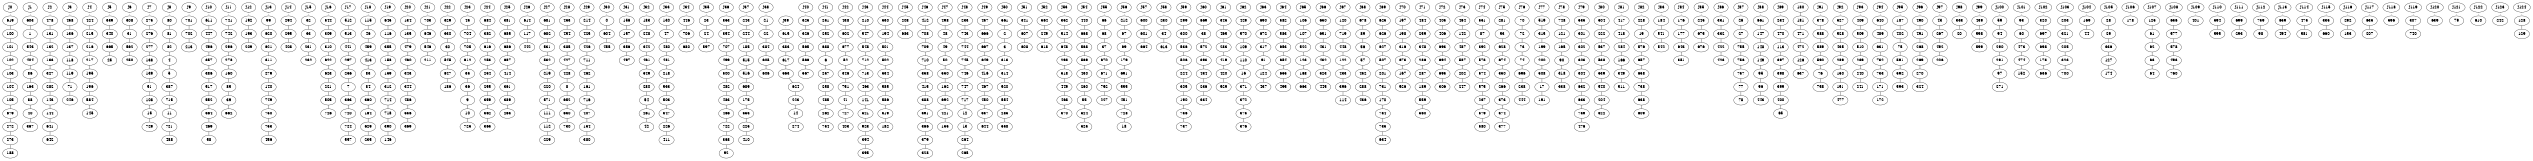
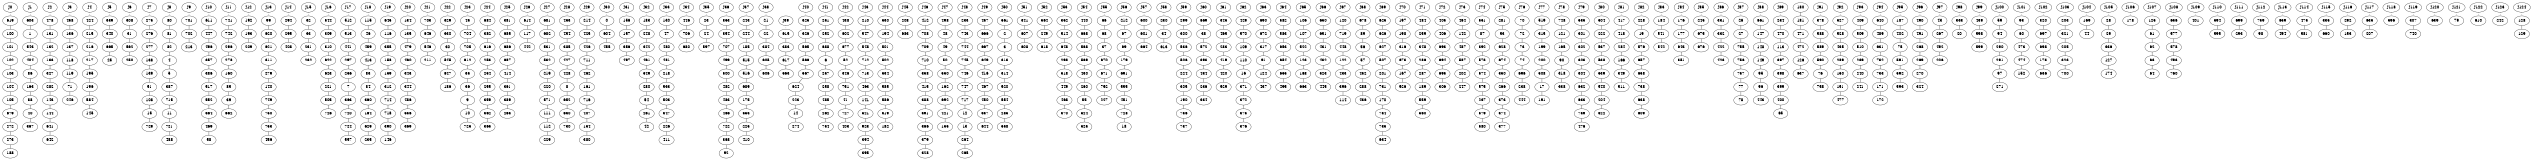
  graph {
    ranksep=0.2
    edge [weight=1.2]
    J0
    619
    100
    101
    102
    103
    104
    105
    679
    272
    273
    188
    J1
    603
    1
    543
    404
    86
    163
    88
    40
    367
    J2
    478
    131
    132
    133
    327
    282
    143
    144
    641
    642
    J3
    458
    136
    137
    118
    119
    71
    246
    J4
    424
    215
    216
    217
    195
    196
    584
    145
    J5
    339
    340
    665
    25
    J6
    308
    31
    562
    250
    J7
    275
    276
    277
    138
    139
    51
    108
    15
    729
    J8
    80
    81
    82
    4
    5
    387
    715
    11
    721
    488
    J9
    701
    702
    213
    J10
    611
    447
    496
    357
    386
    517
    552
    364
    469
    58
    J11
    741
    742
    296
    278
    160
    85
    39
    662
    J12
    192
    193
    209
    J13
    99
    620
    621
    311
    279
    140
    749
    750
    753
    456
    J14
    294
    295
    408
    J15
    32
    33
    231
    232
    J16
    544
    309
    310
    622
    623
    221
    505
    726
    J17
    512
    513
    441
    297
    256
    7
    363
    720
    724
    557
    J18
    115
    46
    459
    413
    83
    84
    360
    164
    629
    235
    J19
    645
    116
    355
    158
    159
    312
    714
    718
    390
    146
    J20
    134
    135
    479
    460
    343
    344
    486
    556
    369
    J21
    703
    646
    546
    211
    J22
    329
    330
    30
    545
    647
    186
    J23
    45
    704
    705
    612
    35
    36
    9
    10
    725
    J24
    684
    382
    616
    253
    254
    255
    359
    362
    365
    J25
    381
    685
    686
    687
    414
    361
    389
    263
    J26
    614
    117
    442
    J27
    681
    682
    531
    532
    219
    220
    571
    111
    112
    229
    J28
    453
    454
    385
    427
    428
    8
    652
    630
    730
    J29
    214
    425
    426
    711
    462
    161
    716
    407
    154
    380
    J30
    0
    604
    455
    J31
    156
    157
    356
    497
    J32
    183
    248
    342
    461
    549
    280
    54
    261
    42
    J33
    130
    47
    480
    481
    218
    533
    503
    347
    226
    411
    J34
    446
    706
    680
    J35
    23
    24
    597
    J36
    353
    354
    707
    499
    500
    482
    483
    466
    722
    368
    92
    J37
    243
    244
    185
    515
    516
    689
    175
    553
    225
    410
    J38
    21
    22
    384
    605
    606
    J39
    615
    383
    617
    563
    J40
    325
    326
    565
    566
    567
    624
    223
    14
    274
    J41
    251
    252
    688
    6
    257
    258
    485
    262
    754
    J42
    438
    602
    677
    52
    346
    751
    41
    727
    403
    J43
    210
    547
    548
    712
    713
    463
    141
    521
    n370 [label=923]
    394
    395
    J44
    530
    194
    501
    502
    534
    585
    586
    319
    182
    J45
    208
    683
    J46
    412
    708
    709
    710
    358
    415
    388
    391
    366
    379
    328
    J47
    498
    48
    49
    50
    550
    162
    692
    421
    155
    J48
    233
    743
    744
    745
    746
    747
    717
    12
    13
    264
    265
    J49
    457
    666
    667
    649
    416
    467
    450
    337
    644
    J50
    561
    2
    3
    313
    314
    520
    554
    285
    558
    J51
    341
    607
    608
    J52
    564
    249
    618
    J53
    352
    514
    648
    298
    518
    449
    468
    370
    J54
    440
    668
    568
    569
    430
    260
    55
    524
    525
    J55
    66
    68
    37
    670
    671
    752
    227
    J56
    212
    67
    69
    179
    691
    555
    451
    728
    18
    J57
    600
    601
    664
    J58
    230
    34
    613
    J59
    299
    300
    536
    506
    224
    305
    190
    736
    737
    J60
    669
    38
    572
    393
    434
    236
    334
    J61
    345
    465
    283
    419
    420
    529
    J62
    429
    570
    109
    110
    16
    371
    372
    375
    376
    J63
    690
    672
    317
    91
    124
    437
    J64
    582
    583
    653
    654
    655
    495
    J65
    106
    107
    522
    123
    168
    663
    J66
    650
    651
    431
    432
    523
    445
    J67
    120
    719
    448
    122
    433
    396
    114
    J68
    678
    89
    56
    57
    452
    288
    436
    J69
    625
    626
    627
    507
    201
    731
    170
    734
    735
    634
    J70
    197
    198
    316
    673
    167
    526
    J71
    484
    259
    348
    286
    287
    189
    559
    560
    J72
    405
    406
    693
    694
    695
    306
    J73
    464
    142
    487
    587
    202
    247
    J74
    551
    87
    392
    573
    574
    575
    237
    579
    580
    J75
    281
    53
    628
    674
    350
    266
    373
    374
    377
    J76
    70
    72
    73
    74
    696
    238
    444
    J77
    519
    315
    199
    200
    508
    17
    191
    J78
    748
    121
    165
    90
    318
    338
    J79
    535
    301
    302
    303
    304
    632
    633
    739
    476
    J80
    504
    222
    537
    538
    539
    540
    204
    322
    J81
    417
    418
    284
    166
    349
    511
    J82
    228
    19
    576
    657
    658
    738
    638
    609
    J83
    184
    541
    542
    J84
    176
    177
    643
    351
    J85
    245
    675
    676
    J86
    331
    332
    422
    423
    J87
    26
    27
    755
    756
    757
    77
    78
    J88
    661
    147
    148
    149
    95
    96
    443
    J89
    234
    470
    113
    397
    398
    399
    400
    65
    180
    181
    471
    472
    126
    637
    J91
    378
    588
    589
    590
    76
    758
    J92
    527
    528
    435
    289
    150
    151
    477
    J93
    409
    509
    510
    239
    240
    241
    J94
    640
    489
    631
    732
    733
    171
    172
    J95
    187
    402
    75
    591
    592
    593
    J96
    490
    491
    268
    269
    270
    324
    J97
    43
    267
    492
    206
    J98
    333
    20
    J99
    439
    598
    599
    J100
    59
    94
    290
    291
    97
    271
    J101
    93
    60
    473
    474
    152
    J102
    320
    697
    698
    173
    636
    J103
    203
    321
    205
    323
    700
    J104
    169
    44
    J105
    28
    29
    336
    127
    174
    J106
    178
    J107
    125
    61
    62
    63
    64
    J108
    656
    577
    578
    493
    760
    J109
    401
    J110
    594
    595
    J111
    699
    293
    J112
    759
    98
    J113
    659
    494
    J114
    475
    581
    J115
    335
    660
    J116
    292
    153
    J117
    635
    207
    J118
    596
    J119
    307
    740
    J120
    639
    J121
    79
    J122
    610
    J123
    242
    J124
    128
    129
    J0 -- 619 [style=dotted weight=""]
    619 -- 100
    100 -- 101
    101 -- 102
    102 -- 103
    103 -- 104
    104 -- 105
    105 -- 679
    679 -- 272
    272 -- 273
    273 -- 188
    J1 -- 603 [style=dotted weight=""]
    603 -- 1
    1 -- 543
    543 -- 404
    404 -- 86
    86 -- 163
    163 -- 88
    88 -- 40
    40 -- 367
    J2 -- 478 [style=dotted weight=""]
    478 -- 131
    131 -- 132
    132 -- 133
    133 -- 327
    327 -- 282
    282 -- 143
    143 -- 144
    144 -- 641
    641 -- 642
    J3 -- 458 [style=dotted weight=""]
    458 -- 136
    136 -- 137
    137 -- 118
    118 -- 119
    119 -- 71
    71 -- 246
    J4 -- 424 [style=dotted weight=""]
    424 -- 215
    215 -- 216
    216 -- 217
    217 -- 195
    195 -- 196
    196 -- 584
    584 -- 145
    J5 -- 339 [style=dotted weight=""]
    339 -- 340
    340 -- 665
    665 -- 25
    J6 -- 308 [style=dotted weight=""]
    308 -- 31
    31 -- 562
    562 -- 250
    J7 -- 275 [style=dotted weight=""]
    275 -- 276
    276 -- 277
    277 -- 138
    138 -- 139
    139 -- 51
    51 -- 108
    108 -- 15
    15 -- 729
    J8 -- 80 [style=dotted weight=""]
    80 -- 81
    81 -- 82
    82 -- 4
    4 -- 5
    5 -- 387
    387 -- 715
    715 -- 11
    11 -- 721
    721 -- 488
    J9 -- 701 [style=dotted weight=""]
    701 -- 702
    702 -- 213
    J10 -- 611 [style=dotted weight=""]
    611 -- 447
    447 -- 496
    496 -- 357
    357 -- 386
    386 -- 517
    517 -- 552
    552 -- 364
    364 -- 469
    469 -- 58
    J11 -- 741 [style=dotted weight=""]
    741 -- 742
    742 -- 296
    296 -- 278
    278 -- 160
    160 -- 85
    85 -- 39
    39 -- 662
    J12 -- 192 [style=dotted weight=""]
    192 -- 193
    193 -- 209
    J13 -- 99 [style=dotted weight=""]
    99 -- 620
    620 -- 621
    621 -- 311
    311 -- 279
    279 -- 140
    140 -- 749
    749 -- 750
    750 -- 753
    753 -- 456
    J14 -- 294 [style=dotted weight=""]
    294 -- 295
    295 -- 408
    J15 -- 32 [style=dotted weight=""]
    32 -- 33
    33 -- 231
    231 -- 232
    J16 -- 544 [style=dotted weight=""]
    544 -- 309
    309 -- 310
    310 -- 622
    622 -- 623
    623 -- 221
    221 -- 505
    505 -- 726
    J17 -- 512 [style=dotted weight=""]
    512 -- 513
    513 -- 441
    441 -- 297
    297 -- 256
    256 -- 7
    7 -- 363
    363 -- 720
    720 -- 724
    724 -- 557
    J18 -- 115 [style=dotted weight=""]
    115 -- 46
    46 -- 459
    459 -- 413
    413 -- 83
    83 -- 84
    84 -- 360
    360 -- 164
    164 -- 629
    629 -- 235
    J19 -- 645 [style=dotted weight=""]
    645 -- 116
    116 -- 355
    355 -- 158
    158 -- 159
    159 -- 312
    312 -- 714
    714 -- 718
    718 -- 390
    390 -- 146
    J20 -- 134 [style=dotted weight=""]
    134 -- 135
    135 -- 479
    479 -- 460
    460 -- 343
    343 -- 344
    344 -- 486
    486 -- 556
    556 -- 369
    J21 -- 703 [style=dotted weight=""]
    703 -- 646
    646 -- 546
    546 -- 211
    J22 -- 329 [style=dotted weight=""]
    329 -- 330
    330 -- 30
    30 -- 545
    545 -- 647
    647 -- 186
    J23 -- 45 [style=dotted weight=""]
    45 -- 704
    704 -- 705
    705 -- 612
    612 -- 35
    35 -- 36
    36 -- 9
    9 -- 10
    10 -- 725
    J24 -- 684 [style=dotted weight=""]
    684 -- 382
    382 -- 616
    616 -- 253
    253 -- 254
    254 -- 255
    255 -- 359
    359 -- 362
    362 -- 365
    J25 -- 381 [style=dotted weight=""]
    381 -- 685
    685 -- 686
    686 -- 687
    687 -- 414
    414 -- 361
    361 -- 389
    389 -- 263
    J26 -- 614 [style=dotted weight=""]
    614 -- 117
    117 -- 442
    J27 -- 681 [style=dotted weight=""]
    681 -- 682
    682 -- 531
    531 -- 532
    532 -- 219
    219 -- 220
    220 -- 571
    571 -- 111
    111 -- 112
    112 -- 229
    J28 -- 453 [style=dotted weight=""]
    453 -- 454
    454 -- 385
    385 -- 427
    427 -- 428
    428 -- 8
    8 -- 652
    652 -- 630
    630 -- 730
    J29 -- 214 [style=dotted weight=""]
    214 -- 425
    425 -- 426
    426 -- 711
    711 -- 462
    462 -- 161
    161 -- 716
    716 -- 407
    407 -- 154
    154 -- 380
    J30 -- 0 [style=dotted weight=""]
    0 -- 604
    604 -- 455
    J31 -- 156 [style=dotted weight=""]
    156 -- 157
    157 -- 356
    356 -- 497
    J32 -- 183 [style=dotted weight=""]
    183 -- 248
    248 -- 342
    342 -- 461
    461 -- 549
    549 -- 280
    280 -- 54
    54 -- 261
    261 -- 42
    J33 -- 130 [style=dotted weight=""]
    130 -- 47
    47 -- 480
    480 -- 481
    481 -- 218
    218 -- 533
    533 -- 503
    503 -- 347
    347 -- 226
    226 -- 411
    J34 -- 446 [style=dotted weight=""]
    446 -- 706
    706 -- 680
    J35 -- 23 [style=dotted weight=""]
    23 -- 24
    24 -- 597
    J36 -- 353 [style=dotted weight=""]
    353 -- 354
    354 -- 707
    707 -- 499
    499 -- 500
    500 -- 482
    482 -- 483
    483 -- 466
    466 -- 722
    722 -- 368
    368 -- 92
    J37 -- 243 [style=dotted weight=""]
    243 -- 244
    244 -- 185
    185 -- 515
    515 -- 516
    516 -- 689
    689 -- 175
    175 -- 553
    553 -- 225
    225 -- 410
    J38 -- 21 [style=dotted weight=""]
    21 -- 22
    22 -- 384
    384 -- 605
    605 -- 606
    J39 -- 615 [style=dotted weight=""]
    615 -- 383
    383 -- 617
    617 -- 563
    J40 -- 325 [style=dotted weight=""]
    325 -- 326
    326 -- 565
    565 -- 566
    566 -- 567
-   563 -- 624
+   567 -- 624
    624 -- 223
    223 -- 14
    14 -- 274
    J41 -- 251 [style=dotted weight=""]
    251 -- 252
    252 -- 688
    688 -- 6
    6 -- 257
    257 -- 258
    258 -- 485
    485 -- 262
    262 -- 754
    J42 -- 438 [style=dotted weight=""]
    438 -- 602
    602 -- 677
    677 -- 52
    52 -- 346
    346 -- 751
    751 -- 41
    41 -- 727
    727 -- 403
    J43 -- 210 [style=dotted weight=""]
    210 -- 547
    547 -- 548
    548 -- 712
    712 -- 713
    713 -- 463
    463 -- 141
    141 -- 521
    521 -- n370
    n370 -- 394
    394 -- 395
    J44 -- 530 [style=dotted weight=""]
    530 -- 194
    194 -- 501
    501 -- 502
    502 -- 534
    534 -- 585
    585 -- 586
    586 -- 319
    319 -- 182
    J45 -- 208 [style=dotted weight=""]
    208 -- 683
    J46 -- 412 [style=dotted weight=""]
    412 -- 708
    708 -- 709
    709 -- 710
    710 -- 358
    358 -- 415
    415 -- 388
    388 -- 391
    391 -- 366
    366 -- 379
    379 -- 328
    J47 -- 498 [style=dotted weight=""]
    498 -- 48
    48 -- 49
    49 -- 50
    50 -- 550
    550 -- 162
    162 -- 692
    692 -- 421
    421 -- 155
    J48 -- 233 [style=dotted weight=""]
    233 -- 743
    743 -- 744
    744 -- 745
    745 -- 746
    746 -- 747
    747 -- 717
    717 -- 12
    12 -- 13
    13 -- 264
    264 -- 265
    J49 -- 457 [style=dotted weight=""]
    457 -- 666
    666 -- 667
    667 -- 649
    649 -- 416
    416 -- 467
    467 -- 450
    450 -- 337
    337 -- 644
    J50 -- 561 [style=dotted weight=""]
    561 -- 2
    2 -- 3
    3 -- 313
    313 -- 314
    314 -- 520
    520 -- 554
    554 -- 285
    285 -- 558
    J51 -- 341 [style=dotted weight=""]
    341 -- 607
    607 -- 608
    J52 -- 564 [style=dotted weight=""]
    564 -- 249
    249 -- 618
    J53 -- 352 [style=dotted weight=""]
    352 -- 514
    514 -- 648
    648 -- 298
    298 -- 518
    518 -- 449
    449 -- 468
    468 -- 370
    J54 -- 440 [style=dotted weight=""]
    440 -- 668
    668 -- 568
    568 -- 569
    569 -- 430
    430 -- 260
    260 -- 55
    55 -- 524
    524 -- 525
    J55 -- 66 [style=dotted weight=""]
    66 -- 68
    68 -- 37
    37 -- 670
    670 -- 671
    671 -- 752
    752 -- 227
    J56 -- 212 [style=dotted weight=""]
    212 -- 67
    67 -- 69
    69 -- 179
    179 -- 691
    691 -- 555
    555 -- 451
    451 -- 728
    728 -- 18
    J57 -- 600 [style=dotted weight=""]
    600 -- 601
    601 -- 664
    J58 -- 230 [style=dotted weight=""]
    230 -- 34
    34 -- 613
    J59 -- 299 [style=dotted weight=""]
    299 -- 300
    300 -- 536
    536 -- 506
    506 -- 224
    224 -- 305
    305 -- 190
    190 -- 736
    736 -- 737
    J60 -- 669 [style=dotted weight=""]
    669 -- 38
    38 -- 572
    572 -- 393
    393 -- 434
    434 -- 236
    236 -- 334
    J61 -- 345 [style=dotted weight=""]
    345 -- 465
    465 -- 283
    283 -- 419
    419 -- 420
    420 -- 529
    J62 -- 429 [style=dotted weight=""]
    429 -- 570
    570 -- 109
    109 -- 110
    110 -- 16
    16 -- 371
    371 -- 372
    372 -- 375
    375 -- 376
    J63 -- 690 [style=dotted weight=""]
    690 -- 672
    672 -- 317
    317 -- 91
    91 -- 124
    124 -- 437
    J64 -- 582 [style=dotted weight=""]
    582 -- 583
    583 -- 653
    653 -- 654
    654 -- 655
    655 -- 495
    J65 -- 106 [style=dotted weight=""]
    106 -- 107
    107 -- 522
    522 -- 123
    123 -- 168
    168 -- 663
    J66 -- 650 [style=dotted weight=""]
    650 -- 651
    651 -- 431
    431 -- 432
    432 -- 523
    523 -- 445
    J67 -- 120 [style=dotted weight=""]
    120 -- 719
    719 -- 448
    448 -- 122
    122 -- 433
    433 -- 396
    396 -- 114
    J68 -- 678 [style=dotted weight=""]
    678 -- 89
    89 -- 56
    56 -- 57
    57 -- 452
    452 -- 288
    288 -- 436
    J69 -- 625 [style=dotted weight=""]
    625 -- 626
    626 -- 627
    627 -- 507
    507 -- 201
    201 -- 731
    731 -- 170
    170 -- 734
    734 -- 735
    735 -- 634
    J70 -- 197 [style=dotted weight=""]
    197 -- 198
    198 -- 316
    316 -- 673
    673 -- 167
    167 -- 526
    J71 -- 484 [style=dotted weight=""]
    484 -- 259
    259 -- 348
    348 -- 286
    286 -- 287
    287 -- 189
    189 -- 559
    559 -- 560
    J72 -- 405 [style=dotted weight=""]
    405 -- 406
    406 -- 693
    693 -- 694
    694 -- 695
    695 -- 306
    J73 -- 464 [style=dotted weight=""]
    464 -- 142
    142 -- 487
    487 -- 587
    587 -- 202
    202 -- 247
    J74 -- 551 [style=dotted weight=""]
    551 -- 87
    87 -- 392
    392 -- 573
    573 -- 574
    574 -- 575
    575 -- 237
    237 -- 579
    579 -- 580
    J75 -- 281 [style=dotted weight=""]
    281 -- 53
    53 -- 628
    628 -- 674
    674 -- 350
    350 -- 266
    266 -- 373
    373 -- 374
    374 -- 377
    J76 -- 70 [style=dotted weight=""]
    70 -- 72
    72 -- 73
    73 -- 74
    74 -- 696
    696 -- 238
    238 -- 444
    J77 -- 519 [style=dotted weight=""]
    519 -- 315
    315 -- 199
    199 -- 200
    200 -- 508
    508 -- 17
    17 -- 191
    J78 -- 748 [style=dotted weight=""]
    748 -- 121
    121 -- 165
    165 -- 90
    90 -- 318
    318 -- 338
    J79 -- 535 [style=dotted weight=""]
    535 -- 301
    301 -- 302
    302 -- 303
    303 -- 304
    304 -- 632
    632 -- 633
    633 -- 739
    739 -- 476
    J80 -- 504 [style=dotted weight=""]
    504 -- 222
    222 -- 537
    537 -- 538
    538 -- 539
    539 -- 540
    540 -- 204
    204 -- 322
    J81 -- 417 [style=dotted weight=""]
    417 -- 418
    418 -- 284
    284 -- 166
    166 -- 349
    349 -- 511
    J82 -- 228 [style=dotted weight=""]
    228 -- 19
    19 -- 576
    576 -- 657
    657 -- 658
    658 -- 738
    738 -- 638
    638 -- 609
    J83 -- 184 [style=dotted weight=""]
    184 -- 541
    541 -- 542
    J84 -- 176 [style=dotted weight=""]
    176 -- 177
    177 -- 643
    643 -- 351
    J85 -- 245 [style=dotted weight=""]
    245 -- 675
    675 -- 676
    J86 -- 331 [style=dotted weight=""]
    331 -- 332
    332 -- 422
    422 -- 423
    J87 -- 26 [style=dotted weight=""]
    26 -- 27
    27 -- 755
    755 -- 756
    756 -- 757
    757 -- 77
    77 -- 78
    J88 -- 661 [style=dotted weight=""]
    661 -- 147
    147 -- 148
    148 -- 149
    149 -- 95
    95 -- 96
    96 -- 443
    J89 -- 234 [style=dotted weight=""]
    234 -- 470
    470 -- 113
    113 -- 397
    397 -- 398
    398 -- 399
    399 -- 400
    400 -- 65
    180 -- 181
    181 -- 471
    471 -- 472
    472 -- 126
    126 -- 637
    J91 -- 378 [style=dotted weight=""]
    378 -- 588
    588 -- 589
    589 -- 590
    590 -- 76
    76 -- 758
    J92 -- 527 [style=dotted weight=""]
    527 -- 528
    528 -- 435
    435 -- 289
    289 -- 150
    150 -- 151
    151 -- 477
    J93 -- 409 [style=dotted weight=""]
    409 -- 509
    509 -- 510
    510 -- 239
    239 -- 240
    240 -- 241
    J94 -- 640 [style=dotted weight=""]
    640 -- 489
    489 -- 631
    631 -- 732
    732 -- 733
    733 -- 171
    171 -- 172
    J95 -- 187 [style=dotted weight=""]
    187 -- 402
    402 -- 75
    75 -- 591
    591 -- 592
    592 -- 593
    J96 -- 490 [style=dotted weight=""]
    490 -- 491
    491 -- 268
    268 -- 269
    269 -- 270
    270 -- 324
    J97 -- 43 [style=dotted weight=""]
    43 -- 267
    267 -- 492
    492 -- 206
    J98 -- 333 [style=dotted weight=""]
    333 -- 20
    J99 -- 439 [style=dotted weight=""]
    439 -- 598
    598 -- 599
    J100 -- 59 [style=dotted weight=""]
    59 -- 94
    94 -- 290
    290 -- 291
    291 -- 97
    97 -- 271
    J101 -- 93 [style=dotted weight=""]
    93 -- 60
    60 -- 473
    473 -- 474
    474 -- 152
    J102 -- 320 [style=dotted weight=""]
    320 -- 697
    697 -- 698
    698 -- 173
    173 -- 636
    J103 -- 203 [style=dotted weight=""]
    203 -- 321
    321 -- 205
    205 -- 323
    323 -- 700
    J104 -- 169 [style=dotted weight=""]
    169 -- 44
    J105 -- 28 [style=dotted weight=""]
    28 -- 29
    29 -- 336
    336 -- 127
    127 -- 174
    J106 -- 178 [style=dotted weight=""]
    J107 -- 125 [style=dotted weight=""]
    125 -- 61
    61 -- 62
    62 -- 63
    63 -- 64
    J108 -- 656 [style=dotted weight=""]
    656 -- 577
    577 -- 578
    578 -- 493
    493 -- 760
    J109 -- 401 [style=dotted weight=""]
    J110 -- 594 [style=dotted weight=""]
    594 -- 595
    J111 -- 699 [style=dotted weight=""]
    699 -- 293
    J112 -- 759 [style=dotted weight=""]
    759 -- 98
    J113 -- 659 [style=dotted weight=""]
    659 -- 494
    J114 -- 475 [style=dotted weight=""]
    475 -- 581
    J115 -- 335 [style=dotted weight=""]
    335 -- 660
    J116 -- 292 [style=dotted weight=""]
    292 -- 153
    J117 -- 635 [style=dotted weight=""]
    635 -- 207
    J118 -- 596 [style=dotted weight=""]
    J119 -- 307 [style=dotted weight=""]
    307 -- 740
    J120 -- 639 [style=dotted weight=""]
    J121 -- 79 [style=dotted weight=""]
    J122 -- 610 [style=dotted weight=""]
    J123 -- 242 [style=dotted weight=""]
    J124 -- 128 [style=dotted weight=""]
    128 -- 129
  }
